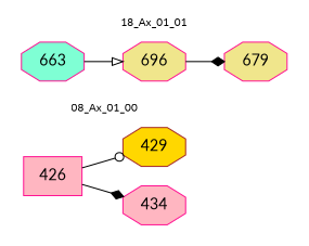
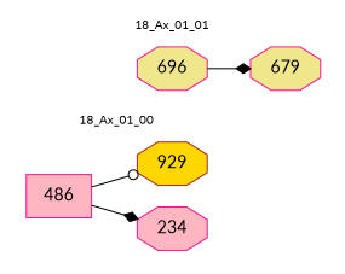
  digraph {
    fontname=Lato
    rankdir=LR
    node [color=deeppink fillcolor=lightpink fontname=Lato shape=octagon style=filled]
    edge [arrowhead=diamond color=black fontname=Lato]
-   n1 [label=426 shape=box]
-   n2 [label=434]
-   n3 [color=brown fillcolor=gold label=429]
-   n4 [fillcolor=aquamarine label=663]
+   n1 [label=486 shape=box]
+   n2 [label=234]
+   n3 [color=brown fillcolor=gold label=929]
    n5 [fillcolor=khaki label=679]
    n6 [fillcolor=khaki label=696]
    subgraph cluster_1 {
      color=white
      fontsize=10
-     label="08_Ax_01_00"
+     label="18_Ax_01_00"
      n1
      n2
      n3
    }
    subgraph cluster_2 {
      color=white
      fontsize=10
      label="18_Ax_01_01"
-     n4
      n5
      n6
    }
    n1 -> n2
    n1 -> n3 [arrowhead=odot]
-   n4 -> n6 [arrowhead=onormal]
    n6 -> n5
  }
